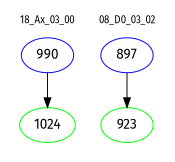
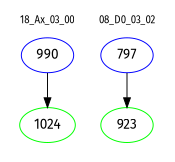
  digraph {
    fontname="Fira Sans"
    node [color=blue fontname="Fira Sans"]
    edge [color=black fontname="Fira Sans"]
    n1 [label=990]
    n2 [color=green label=1024]
-   n3 [label=897]
+   n3 [label=797]
    n4 [color=green label=923]
    subgraph cluster_1 {
      color=white
      fontsize=10
      label="18_Ax_03_00"
      n1
      n2
    }
    subgraph cluster_2 {
      color=white
      fontsize=10
      label="08_D0_03_02"
      n3
      n4
    }
    n1 -> n2
    n3 -> n4
  }
